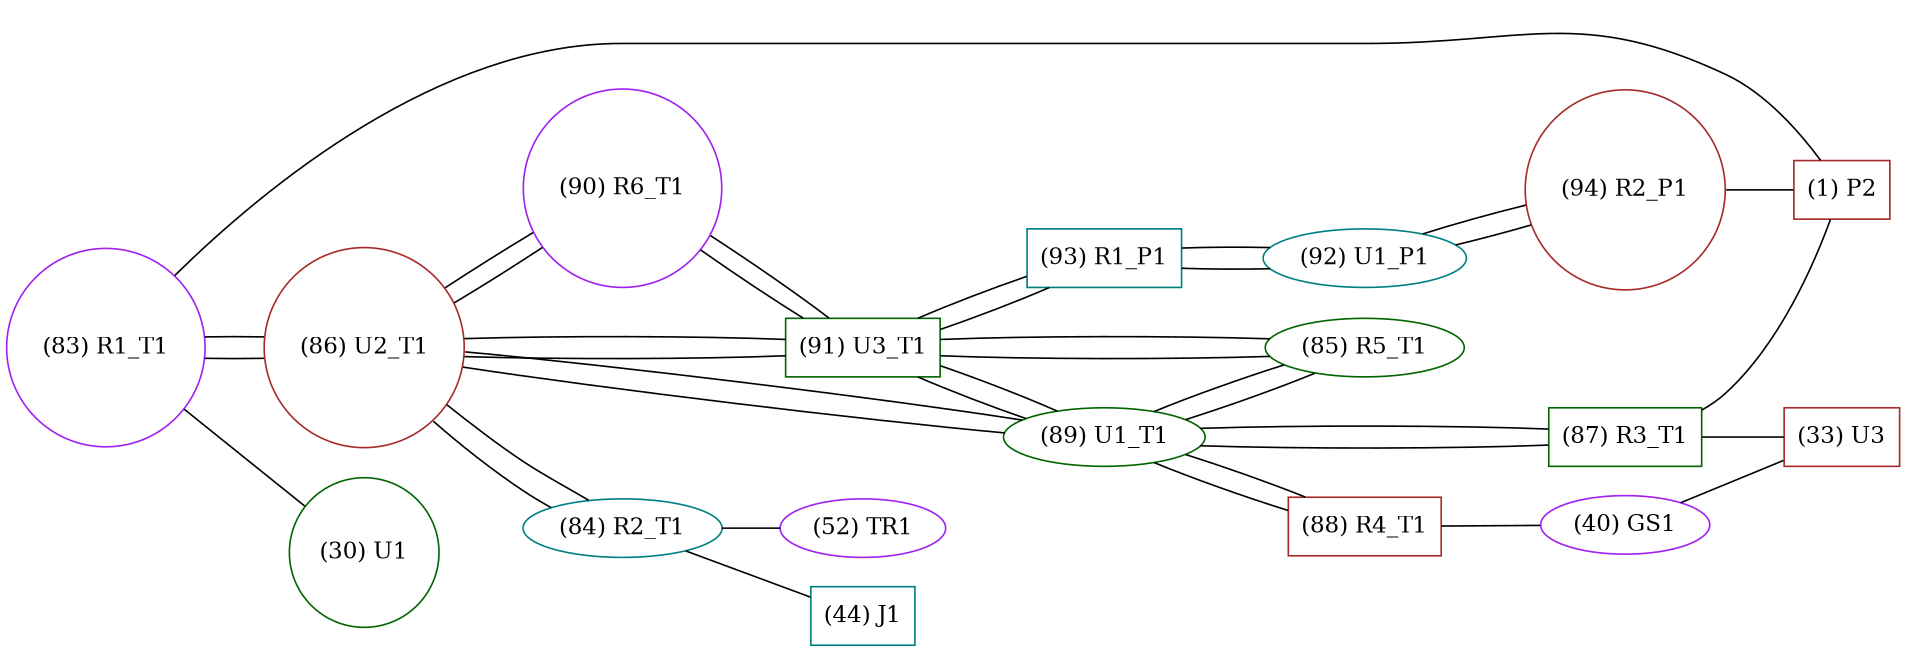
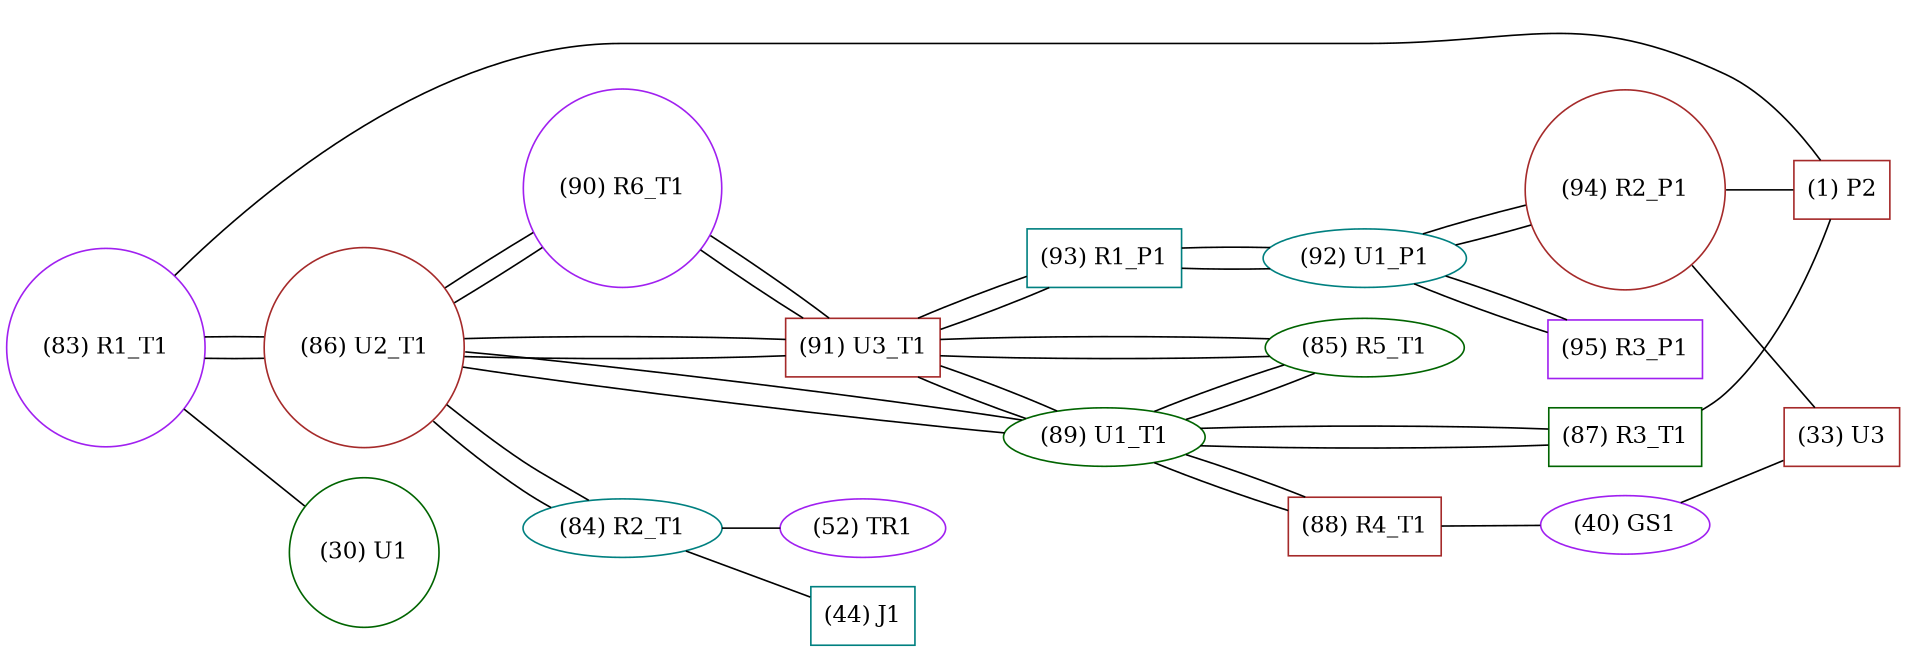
  graph {
    rankdir=LR
    node [color=purple shape=box]
    n1 [label="(83) R1_T1" shape=circle]
    n2 [color=brown label="(1) P2"]
    n3 [color=darkgreen label="(30) U1" shape=circle]
    n4 [color=brown label="(86) U2_T1" shape=circle]
    n5 [color=teal label="(84) R2_T1" shape=ellipse]
-   n6 [color=darkgreen label="(91) U3_T1"]
+   n6 [color=brown label="(91) U3_T1"]
    n7 [color=darkgreen label="(89) U1_T1" shape=ellipse]
    n8 [label="(90) R6_T1" shape=circle]
    n9 [color=teal label="(44) J1"]
    n10 [label="(52) TR1" shape=ellipse]
    n11 [color=darkgreen label="(85) R5_T1" shape=ellipse]
    n12 [color=teal label="(93) R1_P1"]
    n13 [color=darkgreen label="(87) R3_T1"]
    n14 [color=brown label="(88) R4_T1"]
    n15 [color=teal label="(92) U1_P1" shape=ellipse]
    n16 [color=brown label="(33) U3"]
    n17 [label="(40) GS1" shape=ellipse]
+   n18 [label="(95) R3_P1"]
    n19 [color=brown label="(94) R2_P1" shape=circle]
    n1 -- n2
    n1 -- n3
    n1 -- n4
    n4 -- n1
    n4 -- n5
    n4 -- n6
    n4 -- n7
    n4 -- n8
    n5 -- n4
    n5 -- n9
    n5 -- n10
    n6 -- n4
    n6 -- n7
    n6 -- n8
    n6 -- n11
    n6 -- n12
    n7 -- n4
    n7 -- n6
    n7 -- n11
    n7 -- n13
    n7 -- n14
    n8 -- n4
    n8 -- n6
    n11 -- n6
    n11 -- n7
    n12 -- n6
    n12 -- n15
    n13 -- n2
    n13 -- n7
-   n13 -- n16
+   n19 -- n16
    n14 -- n7
    n14 -- n17
    n15 -- n12
+   n15 -- n18
    n15 -- n19
    n17 -- n16
+   n18 -- n15
    n19 -- n2
    n19 -- n15
  }
